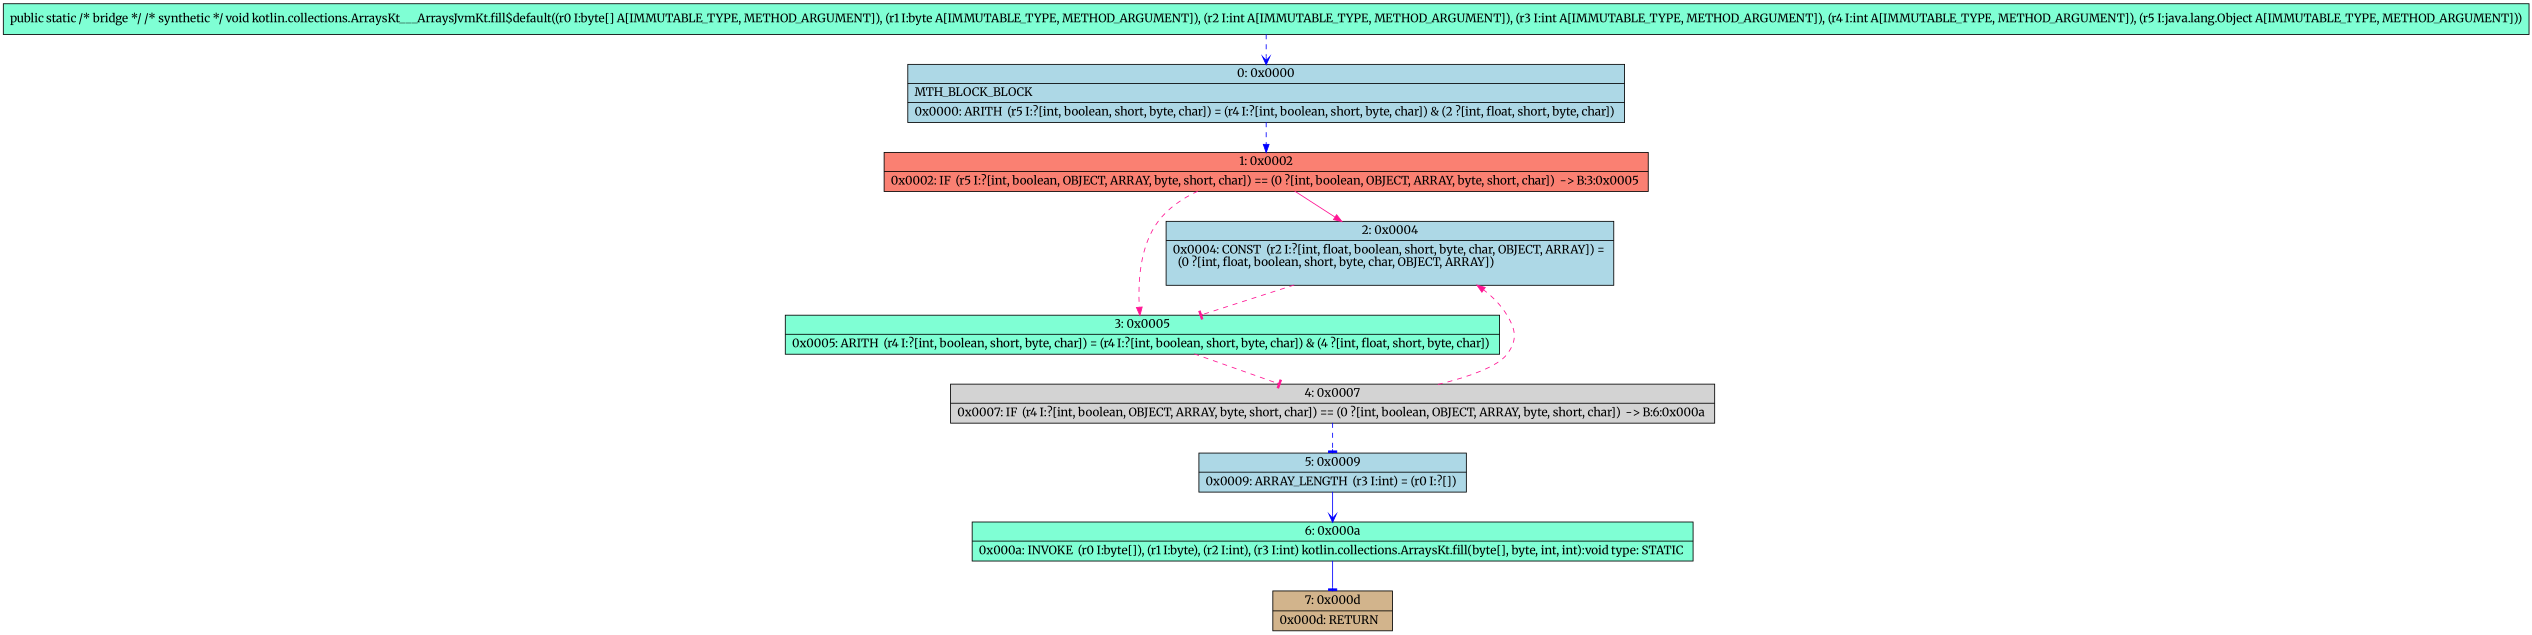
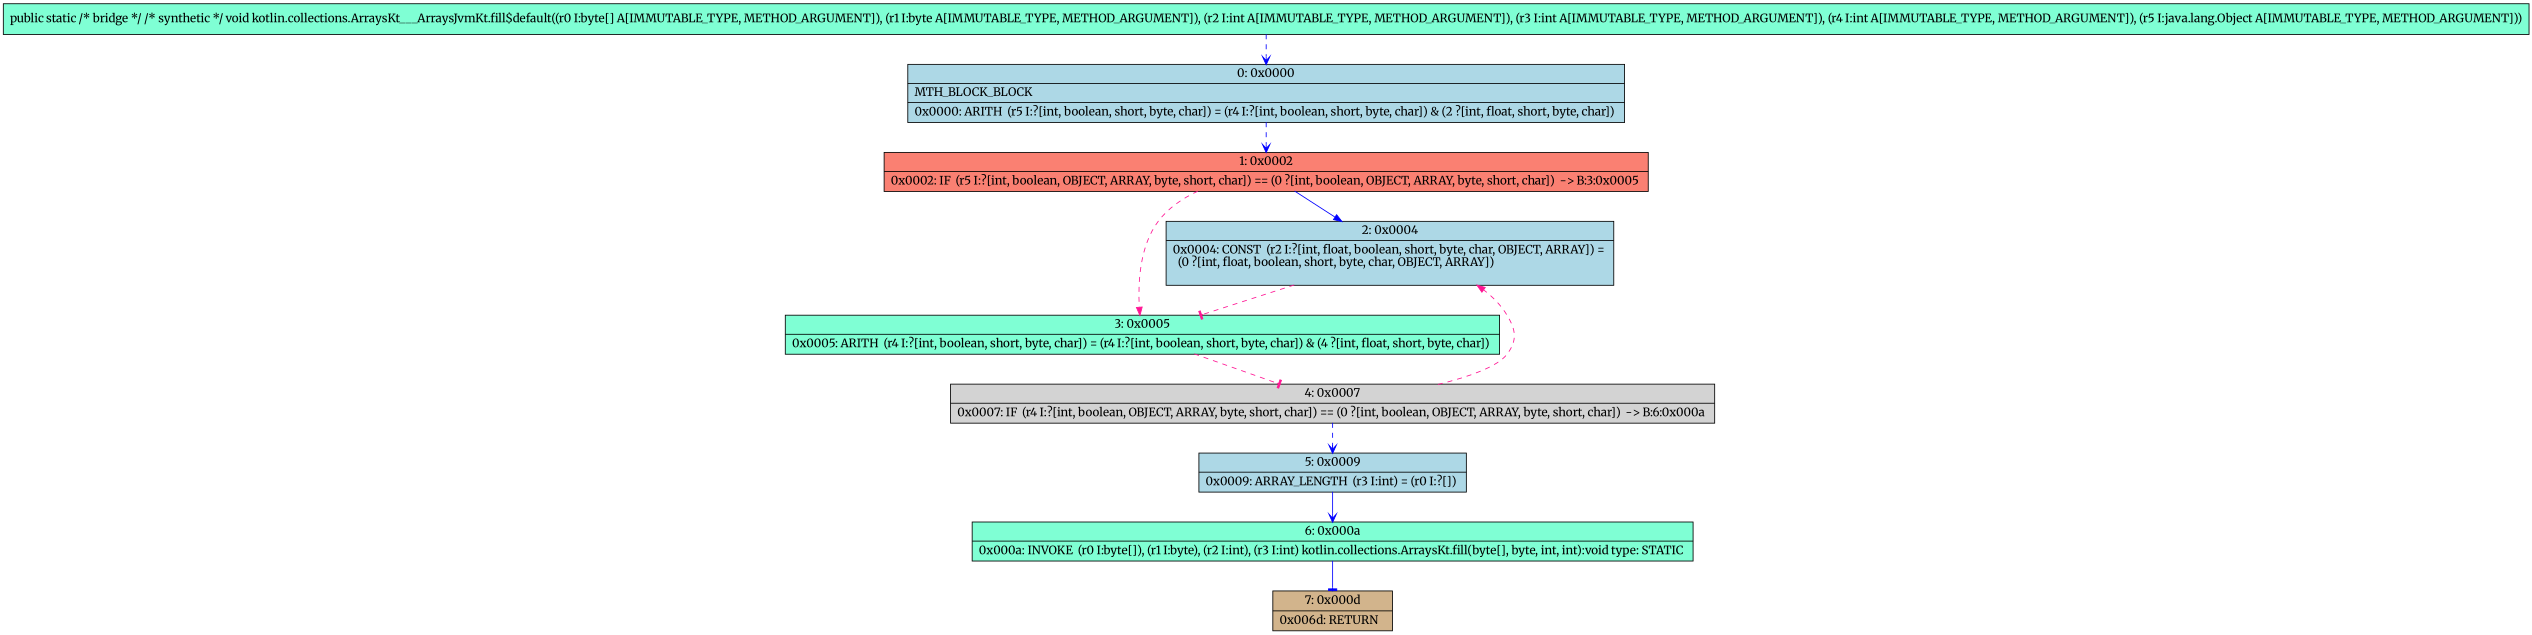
  digraph {
    fontname=Merriweather
    node [fillcolor=lightblue fontname=Merriweather shape=record style=filled]
    edge [arrowhead=tee color=blue fontname=Merriweather style=dashed]
    n1 [label="{0\:\ 0x0000|MTH_BLOCK_BLOCK\l|0x0000: ARITH  (r5 I:?[int, boolean, short, byte, char]) = (r4 I:?[int, boolean, short, byte, char]) & (2 ?[int, float, short, byte, char]) \l}"]
    n2 [fillcolor=salmon label="{1\:\ 0x0002|0x0002: IF  (r5 I:?[int, boolean, OBJECT, ARRAY, byte, short, char]) == (0 ?[int, boolean, OBJECT, ARRAY, byte, short, char])  \-\> B:3:0x0005 \l}"]
    n3 [label="{2\:\ 0x0004|0x0004: CONST  (r2 I:?[int, float, boolean, short, byte, char, OBJECT, ARRAY]) = \l  (0 ?[int, float, boolean, short, byte, char, OBJECT, ARRAY])\l \l}"]
    n4 [fillcolor=aquamarine label="{3\:\ 0x0005|0x0005: ARITH  (r4 I:?[int, boolean, short, byte, char]) = (r4 I:?[int, boolean, short, byte, char]) & (4 ?[int, float, short, byte, char]) \l}"]
    n5 [fillcolor=lightgrey label="{4\:\ 0x0007|0x0007: IF  (r4 I:?[int, boolean, OBJECT, ARRAY, byte, short, char]) == (0 ?[int, boolean, OBJECT, ARRAY, byte, short, char])  \-\> B:6:0x000a \l}"]
    n6 [label="{5\:\ 0x0009|0x0009: ARRAY_LENGTH  (r3 I:int) = (r0 I:?[]) \l}"]
    n7 [fillcolor=aquamarine label="{6\:\ 0x000a|0x000a: INVOKE  (r0 I:byte[]), (r1 I:byte), (r2 I:int), (r3 I:int) kotlin.collections.ArraysKt.fill(byte[], byte, int, int):void type: STATIC \l}"]
-   n8 [fillcolor=tan label="{7\:\ 0x000d|0x000d: RETURN   \l}"]
+   n8 [fillcolor=tan label="{7\:\ 0x000d|0x006d: RETURN   \l}"]
    n9 [fillcolor=aquamarine label="{public static \/* bridge *\/ \/* synthetic *\/ void kotlin.collections.ArraysKt___ArraysJvmKt.fill$default((r0 I:byte[] A[IMMUTABLE_TYPE, METHOD_ARGUMENT]), (r1 I:byte A[IMMUTABLE_TYPE, METHOD_ARGUMENT]), (r2 I:int A[IMMUTABLE_TYPE, METHOD_ARGUMENT]), (r3 I:int A[IMMUTABLE_TYPE, METHOD_ARGUMENT]), (r4 I:int A[IMMUTABLE_TYPE, METHOD_ARGUMENT]), (r5 I:java.lang.Object A[IMMUTABLE_TYPE, METHOD_ARGUMENT])) }"]
-   n1 -> n2 [arrowhead=normal]
-   n2 -> n3 [arrowhead=normal color=deeppink style=solid]
+   n1 -> n2 [arrowhead=vee]
+   n2 -> n3 [arrowhead=normal style=solid]
    n2 -> n4 [arrowhead=normal color=deeppink]
    n3 -> n4 [color=deeppink]
    n4 -> n5 [color=deeppink]
    n5 -> n3 [arrowhead=normal color=deeppink]
-   n5 -> n6
+   n5 -> n6 [arrowhead=vee]
    n6 -> n7 [arrowhead=vee style=solid]
    n7 -> n8 [style=solid]
    n9 -> n1 [arrowhead=vee]
  }
